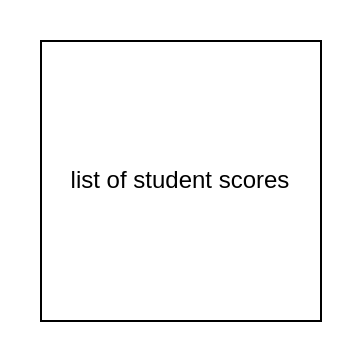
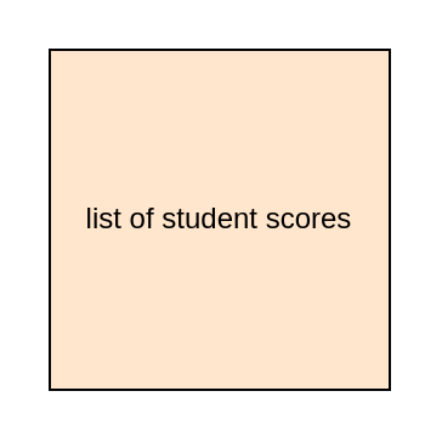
  <mxCell id="0" />
  <mxCell id="1" parent="0" />
- <mxCell id="2" value="list of student scores" style="whiteSpace=wrap;html=1;aspect=fixed;" vertex="1" parent="1"><mxGeometry x="20" y="20" width="140" height="140" as="geometry" /></mxCell>
+ <mxCell id="2" value="list of student scores" style="whiteSpace=wrap;html=1;aspect=fixed;fillColor=#ffe6cc;" vertex="1" parent="1"><mxGeometry x="20" y="20" width="140" height="140" as="geometry" /></mxCell>
